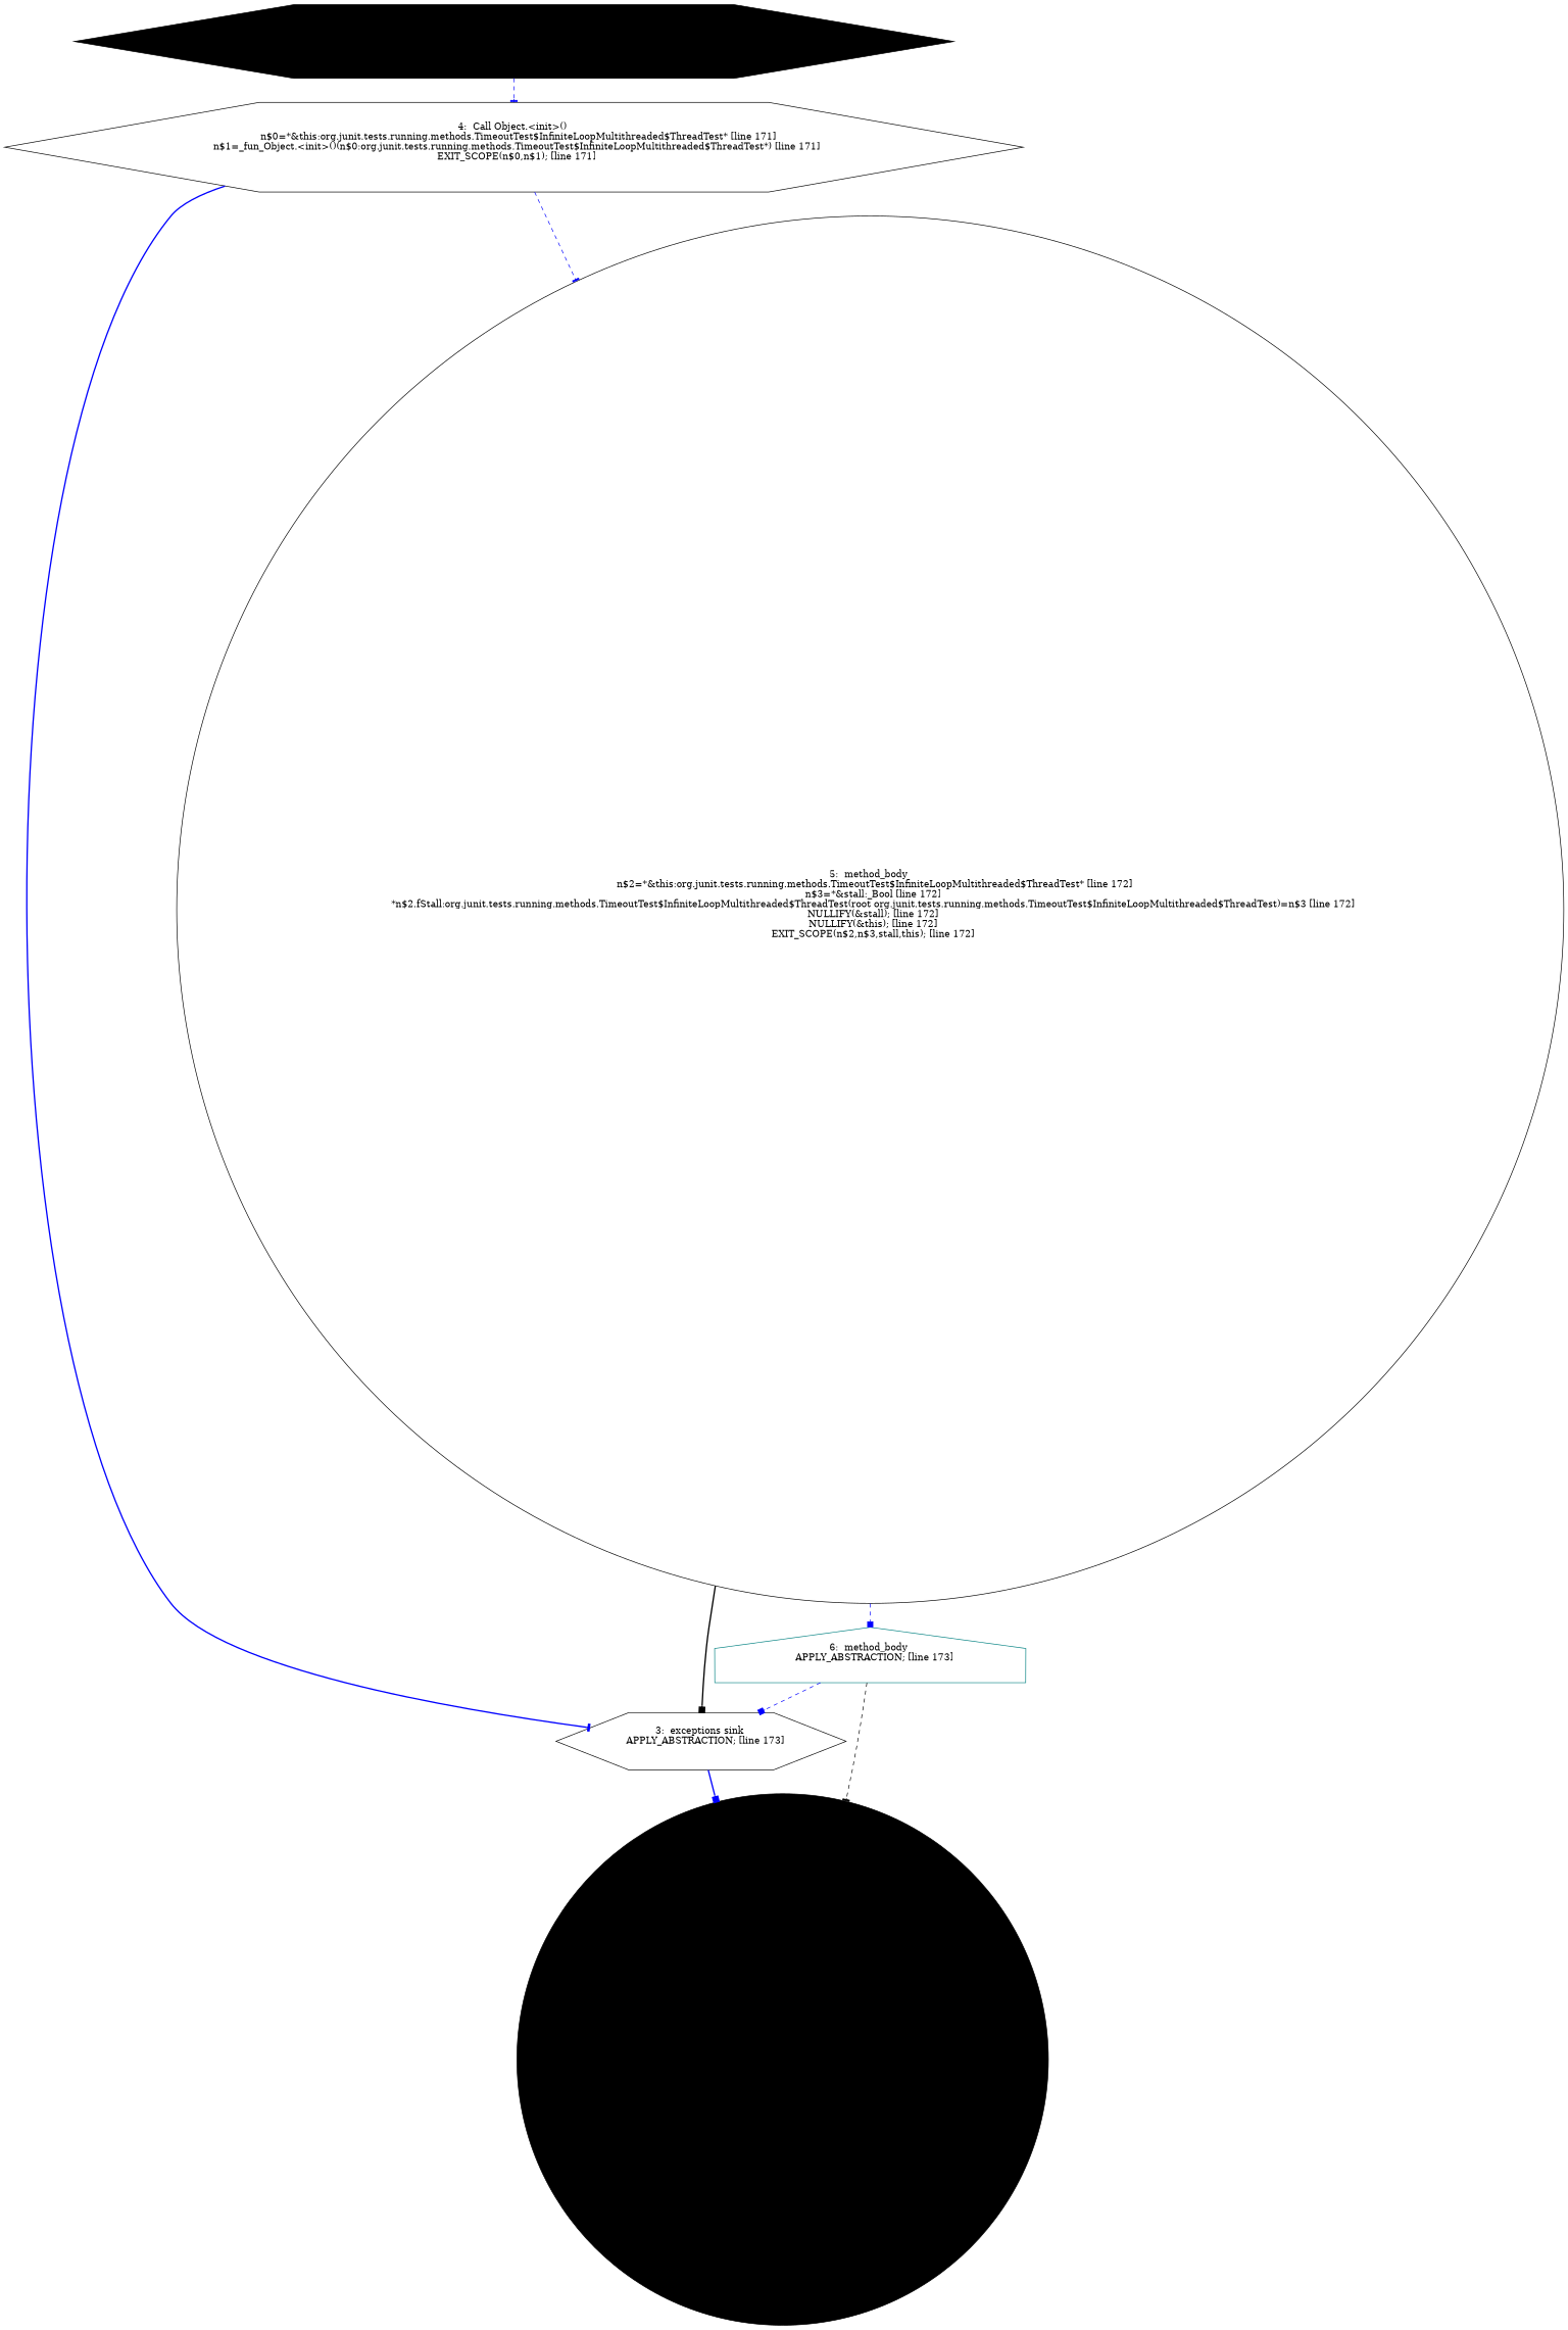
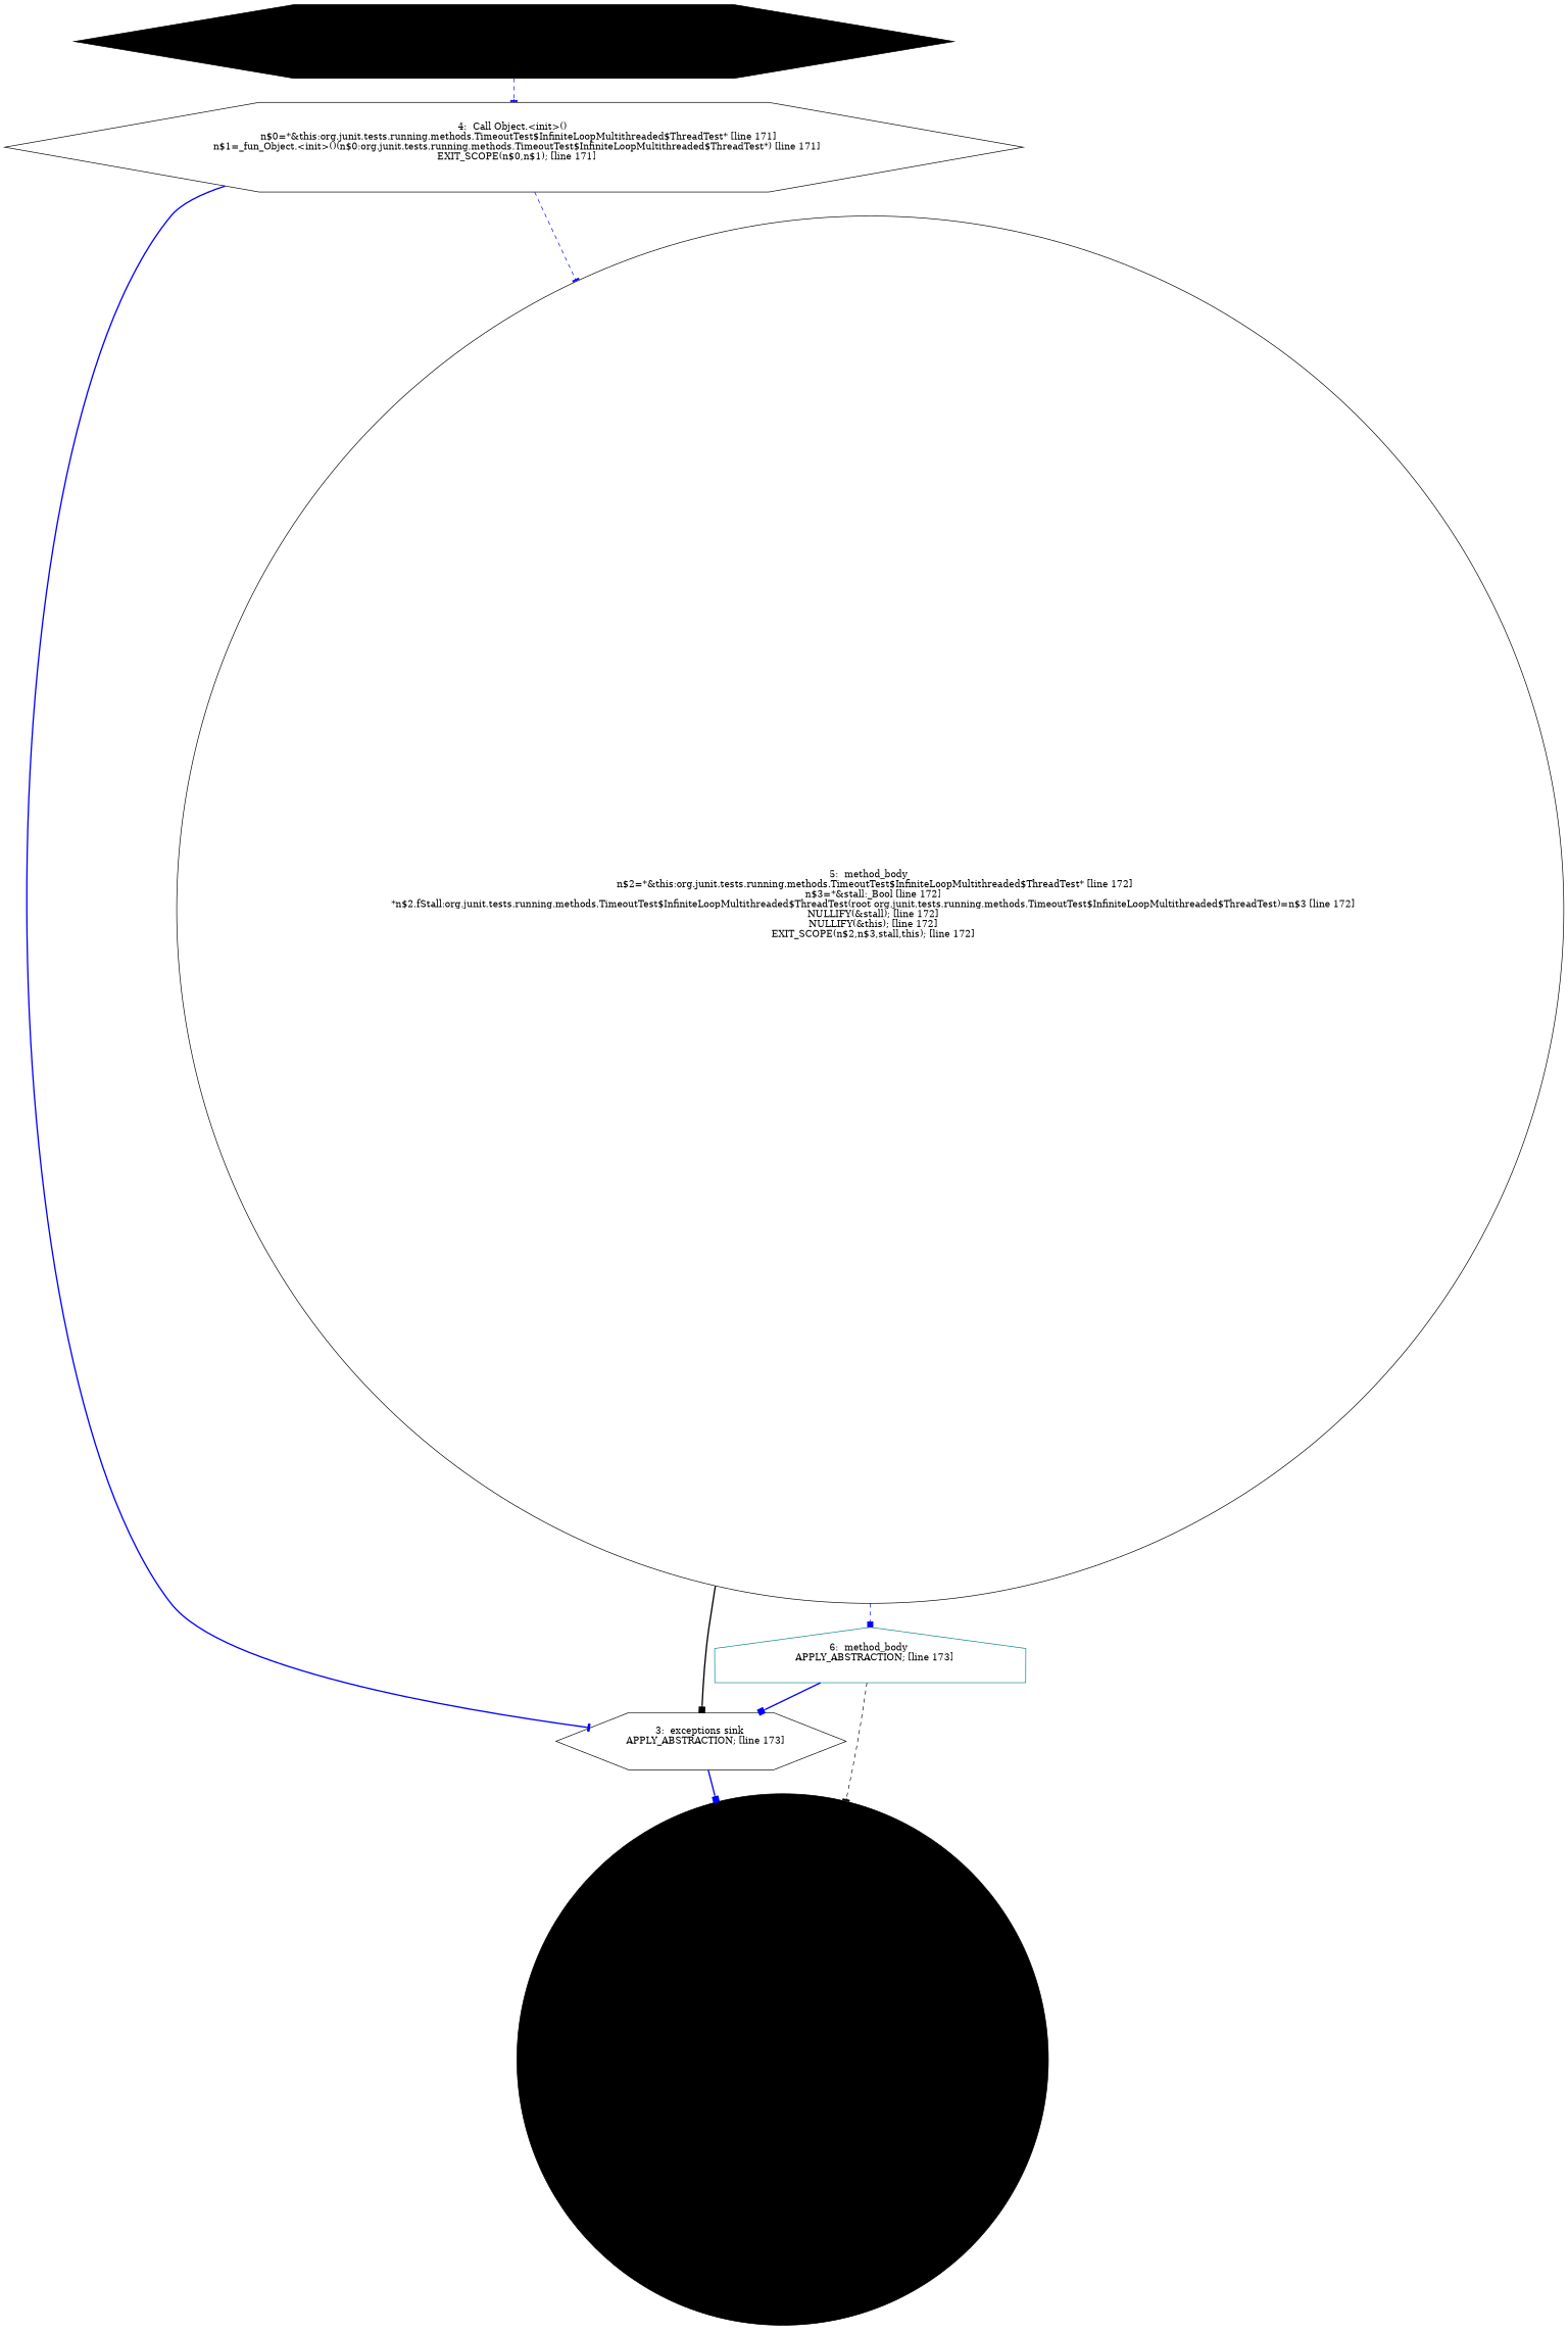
  digraph {
    node [color=black shape=hexagon]
    edge [color=blue style=dashed arrowhead=tee]
    n1 [label="1: Start TimeoutTest$InfiniteLoopMultithreaded$ThreadTest.<init>(boolean)\nFormals:  this:org.junit.tests.running.methods.TimeoutTest$InfiniteLoopMultithreaded$ThreadTest* stall:_Bool\nLocals:  \n  " style=filled]
    n2 [label="4:  Call Object.<init>() \n   n$0=*&this:org.junit.tests.running.methods.TimeoutTest$InfiniteLoopMultithreaded$ThreadTest* [line 171]\n  n$1=_fun_Object.<init>()(n$0:org.junit.tests.running.methods.TimeoutTest$InfiniteLoopMultithreaded$ThreadTest*) [line 171]\n  EXIT_SCOPE(n$0,n$1); [line 171]\n "]
    n3 [label="3:  exceptions sink \n   APPLY_ABSTRACTION; [line 173]\n "]
    n4 [label="5:  method_body \n   n$2=*&this:org.junit.tests.running.methods.TimeoutTest$InfiniteLoopMultithreaded$ThreadTest* [line 172]\n  n$3=*&stall:_Bool [line 172]\n  *n$2.fStall:org.junit.tests.running.methods.TimeoutTest$InfiniteLoopMultithreaded$ThreadTest(root org.junit.tests.running.methods.TimeoutTest$InfiniteLoopMultithreaded$ThreadTest)=n$3 [line 172]\n  NULLIFY(&stall); [line 172]\n  NULLIFY(&this); [line 172]\n  EXIT_SCOPE(n$2,n$3,stall,this); [line 172]\n " shape=circle]
    n5 [label="2: Exit TimeoutTest$InfiniteLoopMultithreaded$ThreadTest.<init>(boolean) \n  " style=filled shape=circle]
    n6 [label="6:  method_body \n   APPLY_ABSTRACTION; [line 173]\n " shape=house color=teal]
    n1 -> n2
    n2 -> n3 [style=bold]
    n2 -> n4
    n3 -> n5 [style=bold arrowhead=box]
    n4 -> n3 [color=black style=bold arrowhead=box]
    n4 -> n6 [arrowhead=box]
-   n6 -> n3 [arrowhead=box]
+   n6 -> n3 [style=bold arrowhead=box]
    n6 -> n5 [color=black]
  }
